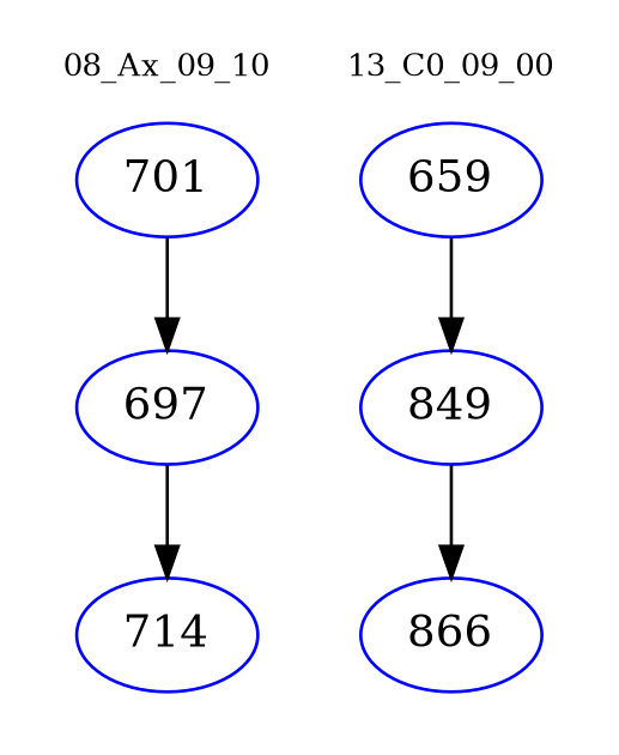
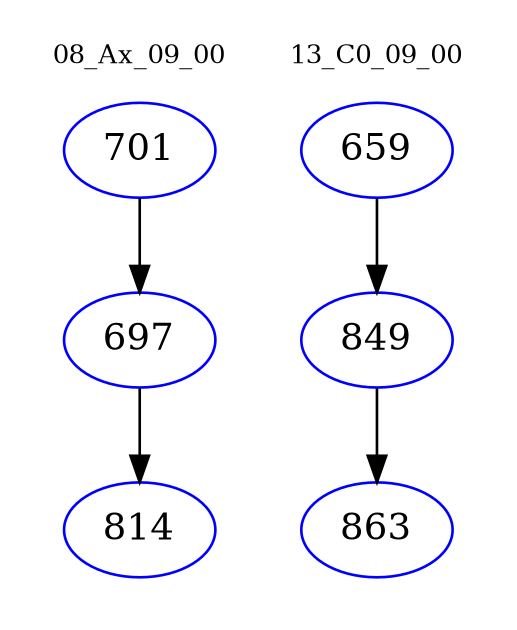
  digraph {
    node [color=blue]
    edge [color=black]
    n1 [label=701]
    n2 [label=697]
-   n3 [label=714]
+   n3 [label=814]
    n4 [label=659]
    n5 [label=849]
-   n6 [label=866]
+   n6 [label=863]
    subgraph cluster_1 {
      color=white
      fontsize=10
-     label="08_Ax_09_10"
+     label="08_Ax_09_00"
      n1
      n2
      n3
    }
    subgraph cluster_2 {
      color=white
      fontsize=10
      label="13_C0_09_00"
      n4
      n5
      n6
    }
    n1 -> n2
    n2 -> n3
    n4 -> n5
    n5 -> n6
  }
